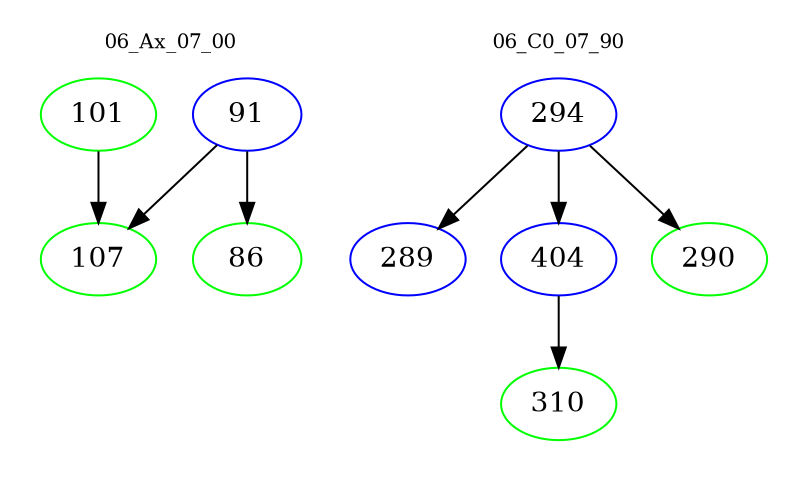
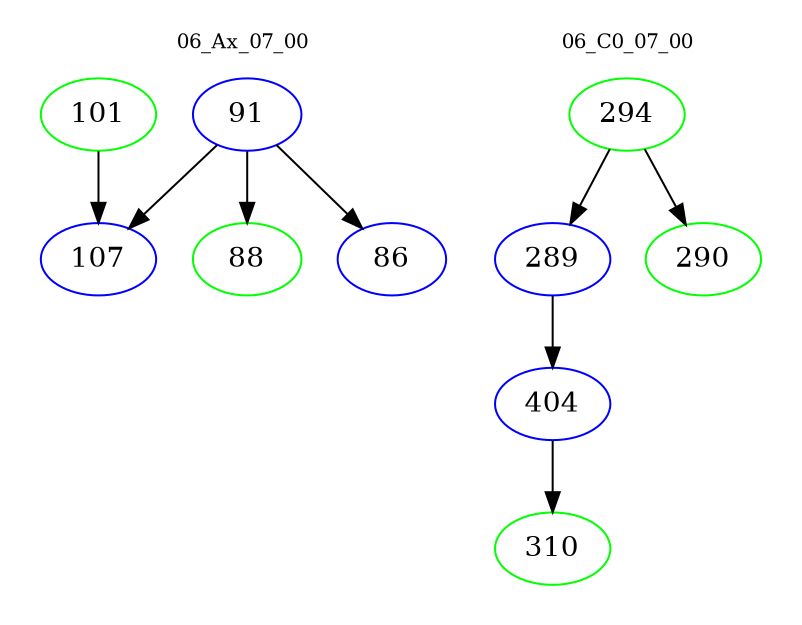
  digraph {
    node [color=blue]
    edge [color=black]
    n1 [label=91]
-   n3 [color=green label=107]
-   n4 [color=green label=86]
+   n2 [color=green label=88]
+   n3 [label=107]
+   n4 [label=86]
    n5 [color=green label=101]
-   n6 [label=294]
+   n6 [color=green label=294]
    n7 [label=289]
    n8 [label=404]
    n9 [color=green label=290]
    n10 [color=green label=310]
    subgraph cluster_1 {
      color=white
      fontsize=10
      label="06_Ax_07_00"
      n1
+     n2
      n3
      n4
      n5
    }
    subgraph cluster_2 {
      color=white
      fontsize=10
-     label="06_C0_07_90"
+     label="06_C0_07_00"
      n6
      n7
      n8
      n9
      n10
    }
+   n1 -> n2
    n1 -> n3
    n1 -> n4
    n5 -> n3
    n6 -> n7
-   n6 -> n8
+   n7 -> n8
    n6 -> n9
    n8 -> n10
  }
